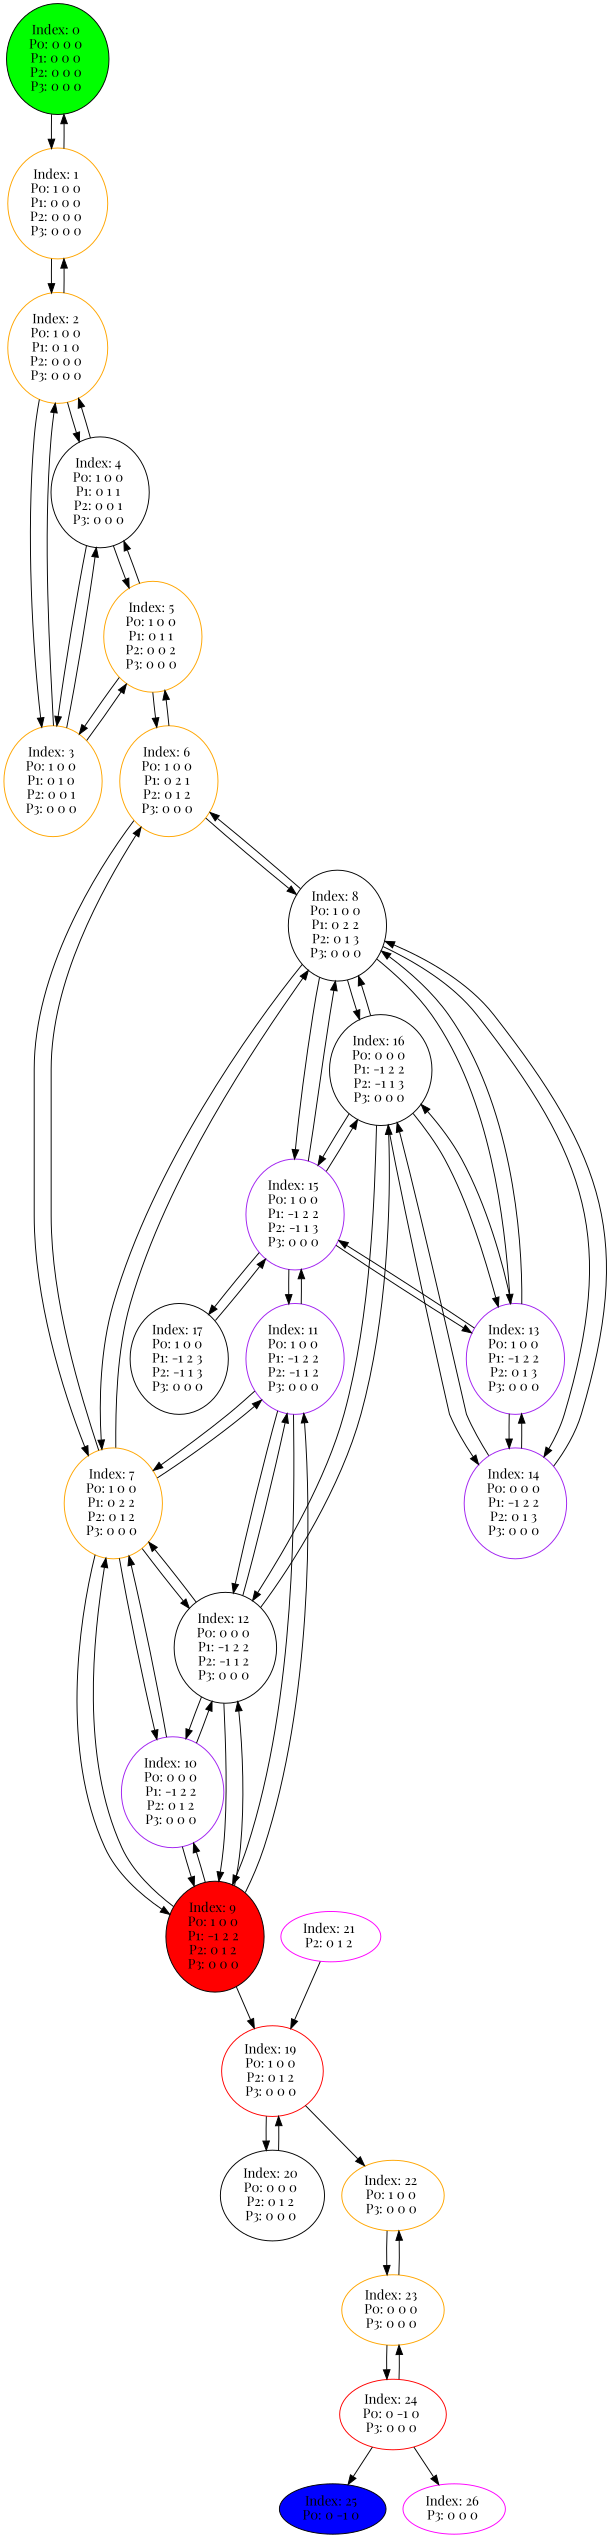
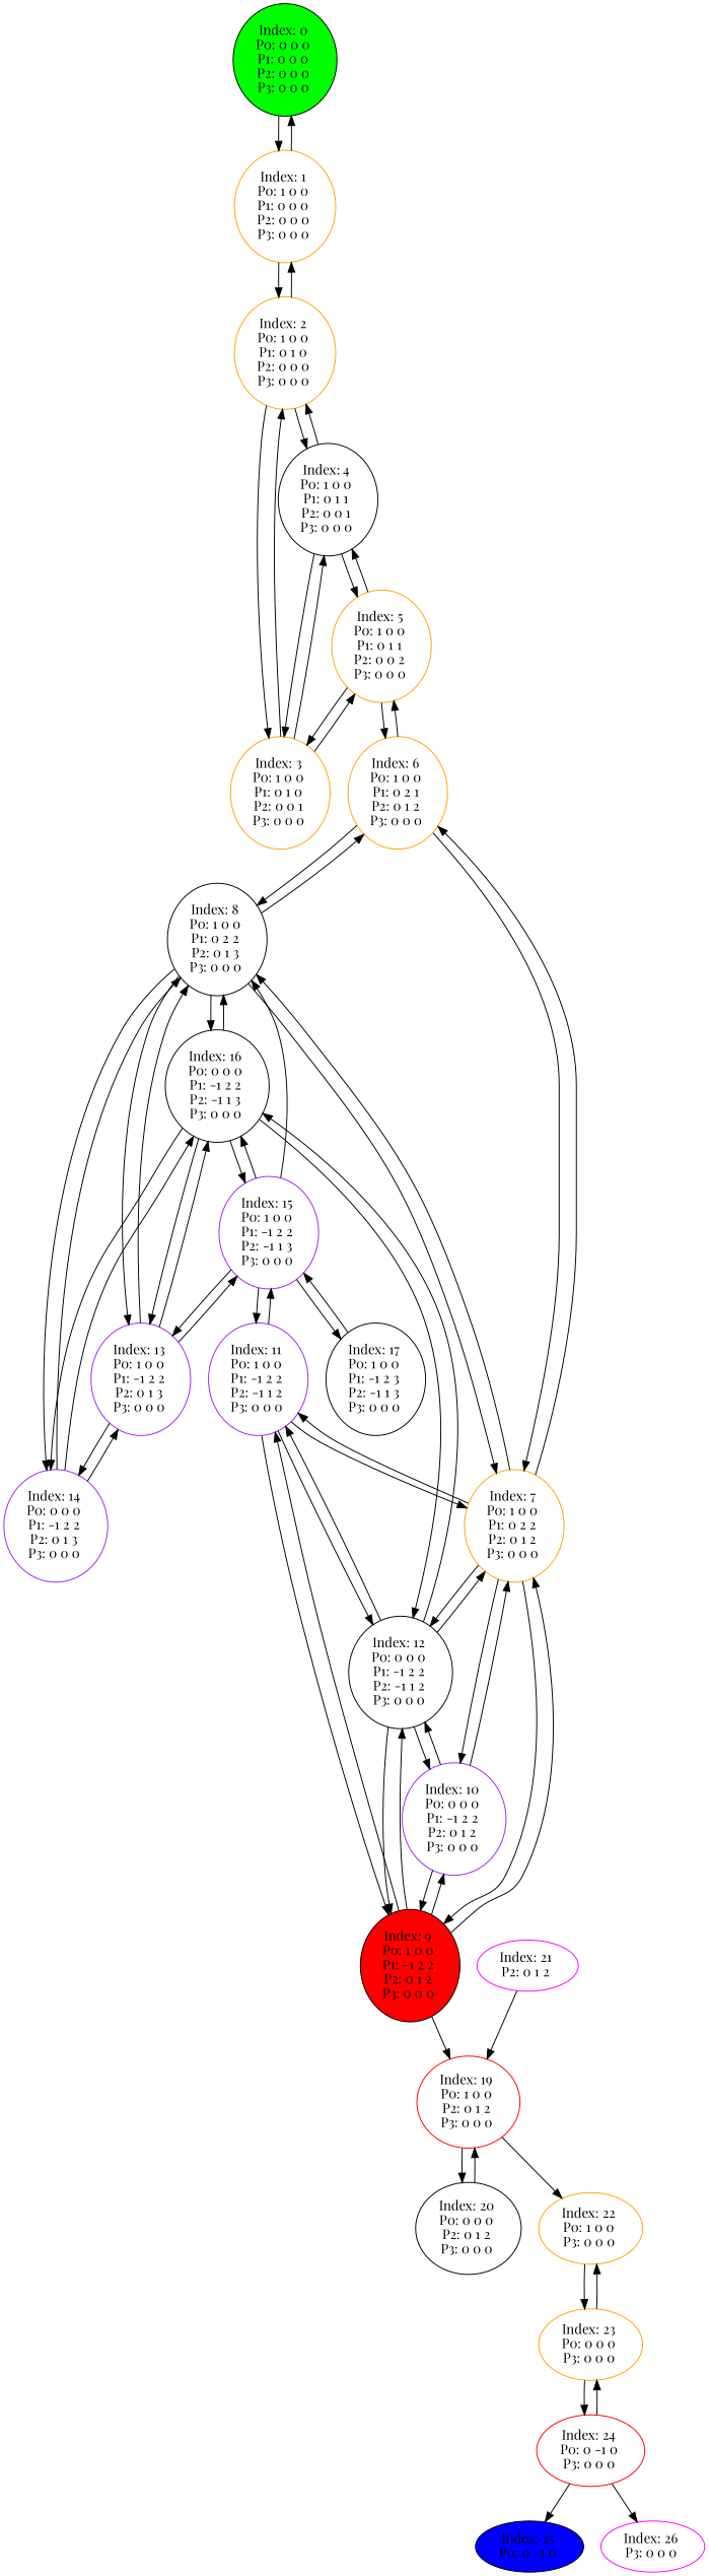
  digraph {
    color=black
    fontname="Playfair Display"
    node [fontname="Playfair Display"]
    edge [fontname="Playfair Display"]
    n1 [fillcolor=green label="Index: 0 \nP0: 0 0 0 \nP1: 0 0 0 \nP2: 0 0 0 \nP3: 0 0 0 \n" style=filled]
    n2 [color=orange label="Index: 1 \nP0: 1 0 0 \nP1: 0 0 0 \nP2: 0 0 0 \nP3: 0 0 0 \n"]
    n3 [color=orange label="Index: 2 \nP0: 1 0 0 \nP1: 0 1 0 \nP2: 0 0 0 \nP3: 0 0 0 \n"]
    n4 [color=orange label="Index: 3 \nP0: 1 0 0 \nP1: 0 1 0 \nP2: 0 0 1 \nP3: 0 0 0 \n"]
    n5 [label="Index: 4 \nP0: 1 0 0 \nP1: 0 1 1 \nP2: 0 0 1 \nP3: 0 0 0 \n"]
    n6 [color=orange label="Index: 5 \nP0: 1 0 0 \nP1: 0 1 1 \nP2: 0 0 2 \nP3: 0 0 0 \n"]
    n7 [color=orange label="Index: 6 \nP0: 1 0 0 \nP1: 0 2 1 \nP2: 0 1 2 \nP3: 0 0 0 \n"]
    n8 [color=orange label="Index: 7 \nP0: 1 0 0 \nP1: 0 2 2 \nP2: 0 1 2 \nP3: 0 0 0 \n"]
    n9 [label="Index: 8 \nP0: 1 0 0 \nP1: 0 2 2 \nP2: 0 1 3 \nP3: 0 0 0 \n"]
    n10 [fillcolor=red label="Index: 9 \nP0: 1 0 0 \nP1: -1 2 2 \nP2: 0 1 2 \nP3: 0 0 0 \n" style=filled]
    n11 [color=purple label="Index: 10 \nP0: 0 0 0 \nP1: -1 2 2 \nP2: 0 1 2 \nP3: 0 0 0 \n"]
    n12 [color=purple label="Index: 11 \nP0: 1 0 0 \nP1: -1 2 2 \nP2: -1 1 2 \nP3: 0 0 0 \n"]
    n13 [label="Index: 12 \nP0: 0 0 0 \nP1: -1 2 2 \nP2: -1 1 2 \nP3: 0 0 0 \n"]
    n14 [color=purple label="Index: 13 \nP0: 1 0 0 \nP1: -1 2 2 \nP2: 0 1 3 \nP3: 0 0 0 \n"]
    n15 [color=purple label="Index: 14 \nP0: 0 0 0 \nP1: -1 2 2 \nP2: 0 1 3 \nP3: 0 0 0 \n"]
    n16 [color=purple label="Index: 15 \nP0: 1 0 0 \nP1: -1 2 2 \nP2: -1 1 3 \nP3: 0 0 0 \n"]
    n17 [label="Index: 16 \nP0: 0 0 0 \nP1: -1 2 2 \nP2: -1 1 3 \nP3: 0 0 0 \n"]
    n18 [color=red label="Index: 19 \nP0: 1 0 0 \nP2: 0 1 2 \nP3: 0 0 0 \n"]
    n19 [label="Index: 17 \nP0: 1 0 0 \nP1: -1 2 3 \nP2: -1 1 3 \nP3: 0 0 0 \n"]
    n20 [label="Index: 20 \nP0: 0 0 0 \nP2: 0 1 2 \nP3: 0 0 0 \n"]
    n21 [color=orange label="Index: 22 \nP0: 1 0 0 \nP3: 0 0 0 \n"]
    n22 [color=fuchsia label="Index: 21 \nP2: 0 1 2 \n"]
    n23 [color=orange label="Index: 23 \nP0: 0 0 0 \nP3: 0 0 0 \n"]
    n24 [color=red label="Index: 24 \nP0: 0 -1 0 \nP3: 0 0 0 \n"]
    n25 [fillcolor=blue label="Index: 25 \nP0: 0 -1 0 \n" style=filled]
    n26 [color=fuchsia label="Index: 26 \nP3: 0 0 0 \n"]
    n1 -> n2
    n2 -> n1
    n2 -> n3
    n3 -> n2
    n3 -> n4
    n3 -> n5
    n4 -> n3
    n4 -> n5
    n4 -> n6
    n5 -> n3
    n5 -> n4
    n5 -> n6
    n6 -> n4
    n6 -> n5
    n6 -> n7
    n7 -> n6
    n7 -> n8
    n7 -> n9
    n8 -> n7
    n8 -> n9
    n8 -> n10
    n8 -> n11
    n8 -> n12
    n8 -> n13
    n9 -> n7
    n9 -> n8
    n9 -> n14
    n9 -> n15
-   n9 -> n16
    n9 -> n17
    n10 -> n8
    n10 -> n11
    n10 -> n12
    n10 -> n13
    n10 -> n18
    n11 -> n8
    n11 -> n10
    n11 -> n13
    n12 -> n8
    n12 -> n10
    n12 -> n13
    n12 -> n16
    n13 -> n8
    n13 -> n10
    n13 -> n11
    n13 -> n12
    n13 -> n17
    n14 -> n9
    n14 -> n15
    n14 -> n16
    n14 -> n17
    n15 -> n9
    n15 -> n14
    n15 -> n17
    n16 -> n9
    n16 -> n12
    n16 -> n14
    n16 -> n17
    n16 -> n19
    n17 -> n9
    n17 -> n13
    n17 -> n14
    n17 -> n15
    n17 -> n16
    n18 -> n20
    n18 -> n21
    n19 -> n16
    n20 -> n18
    n21 -> n23
    n22 -> n18
    n23 -> n21
    n23 -> n24
    n24 -> n23
    n24 -> n25
    n24 -> n26
  }
